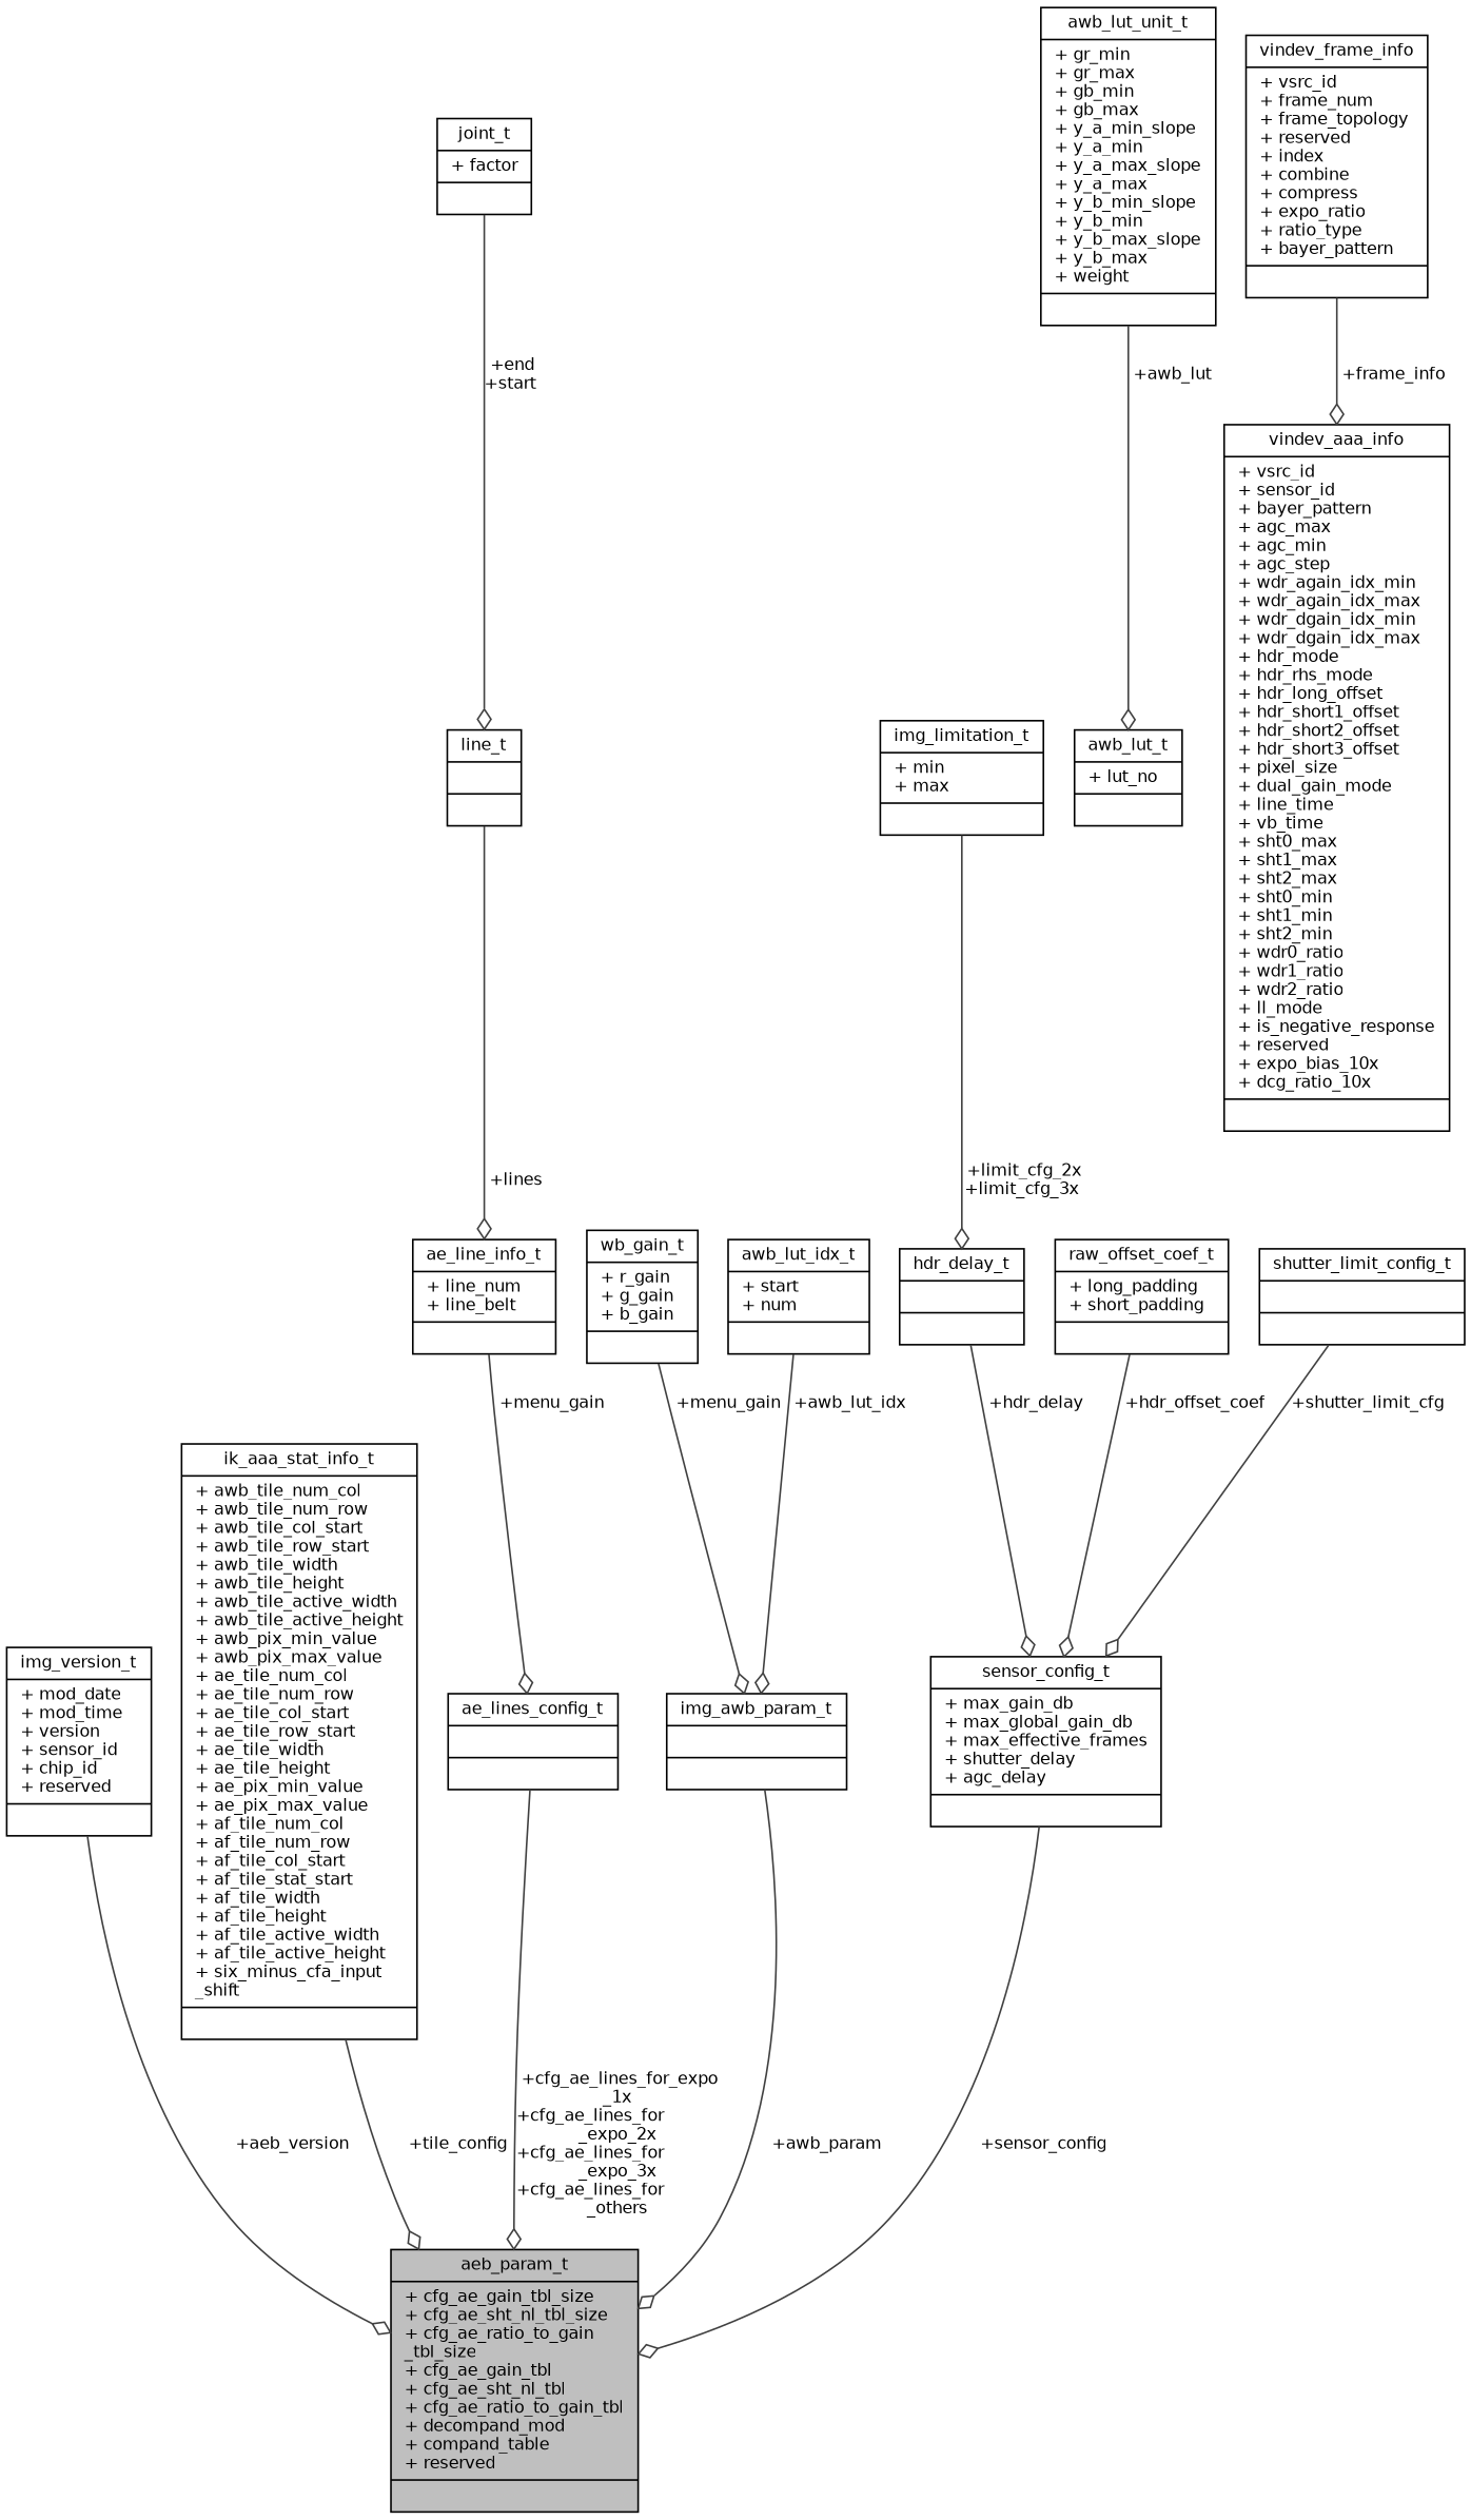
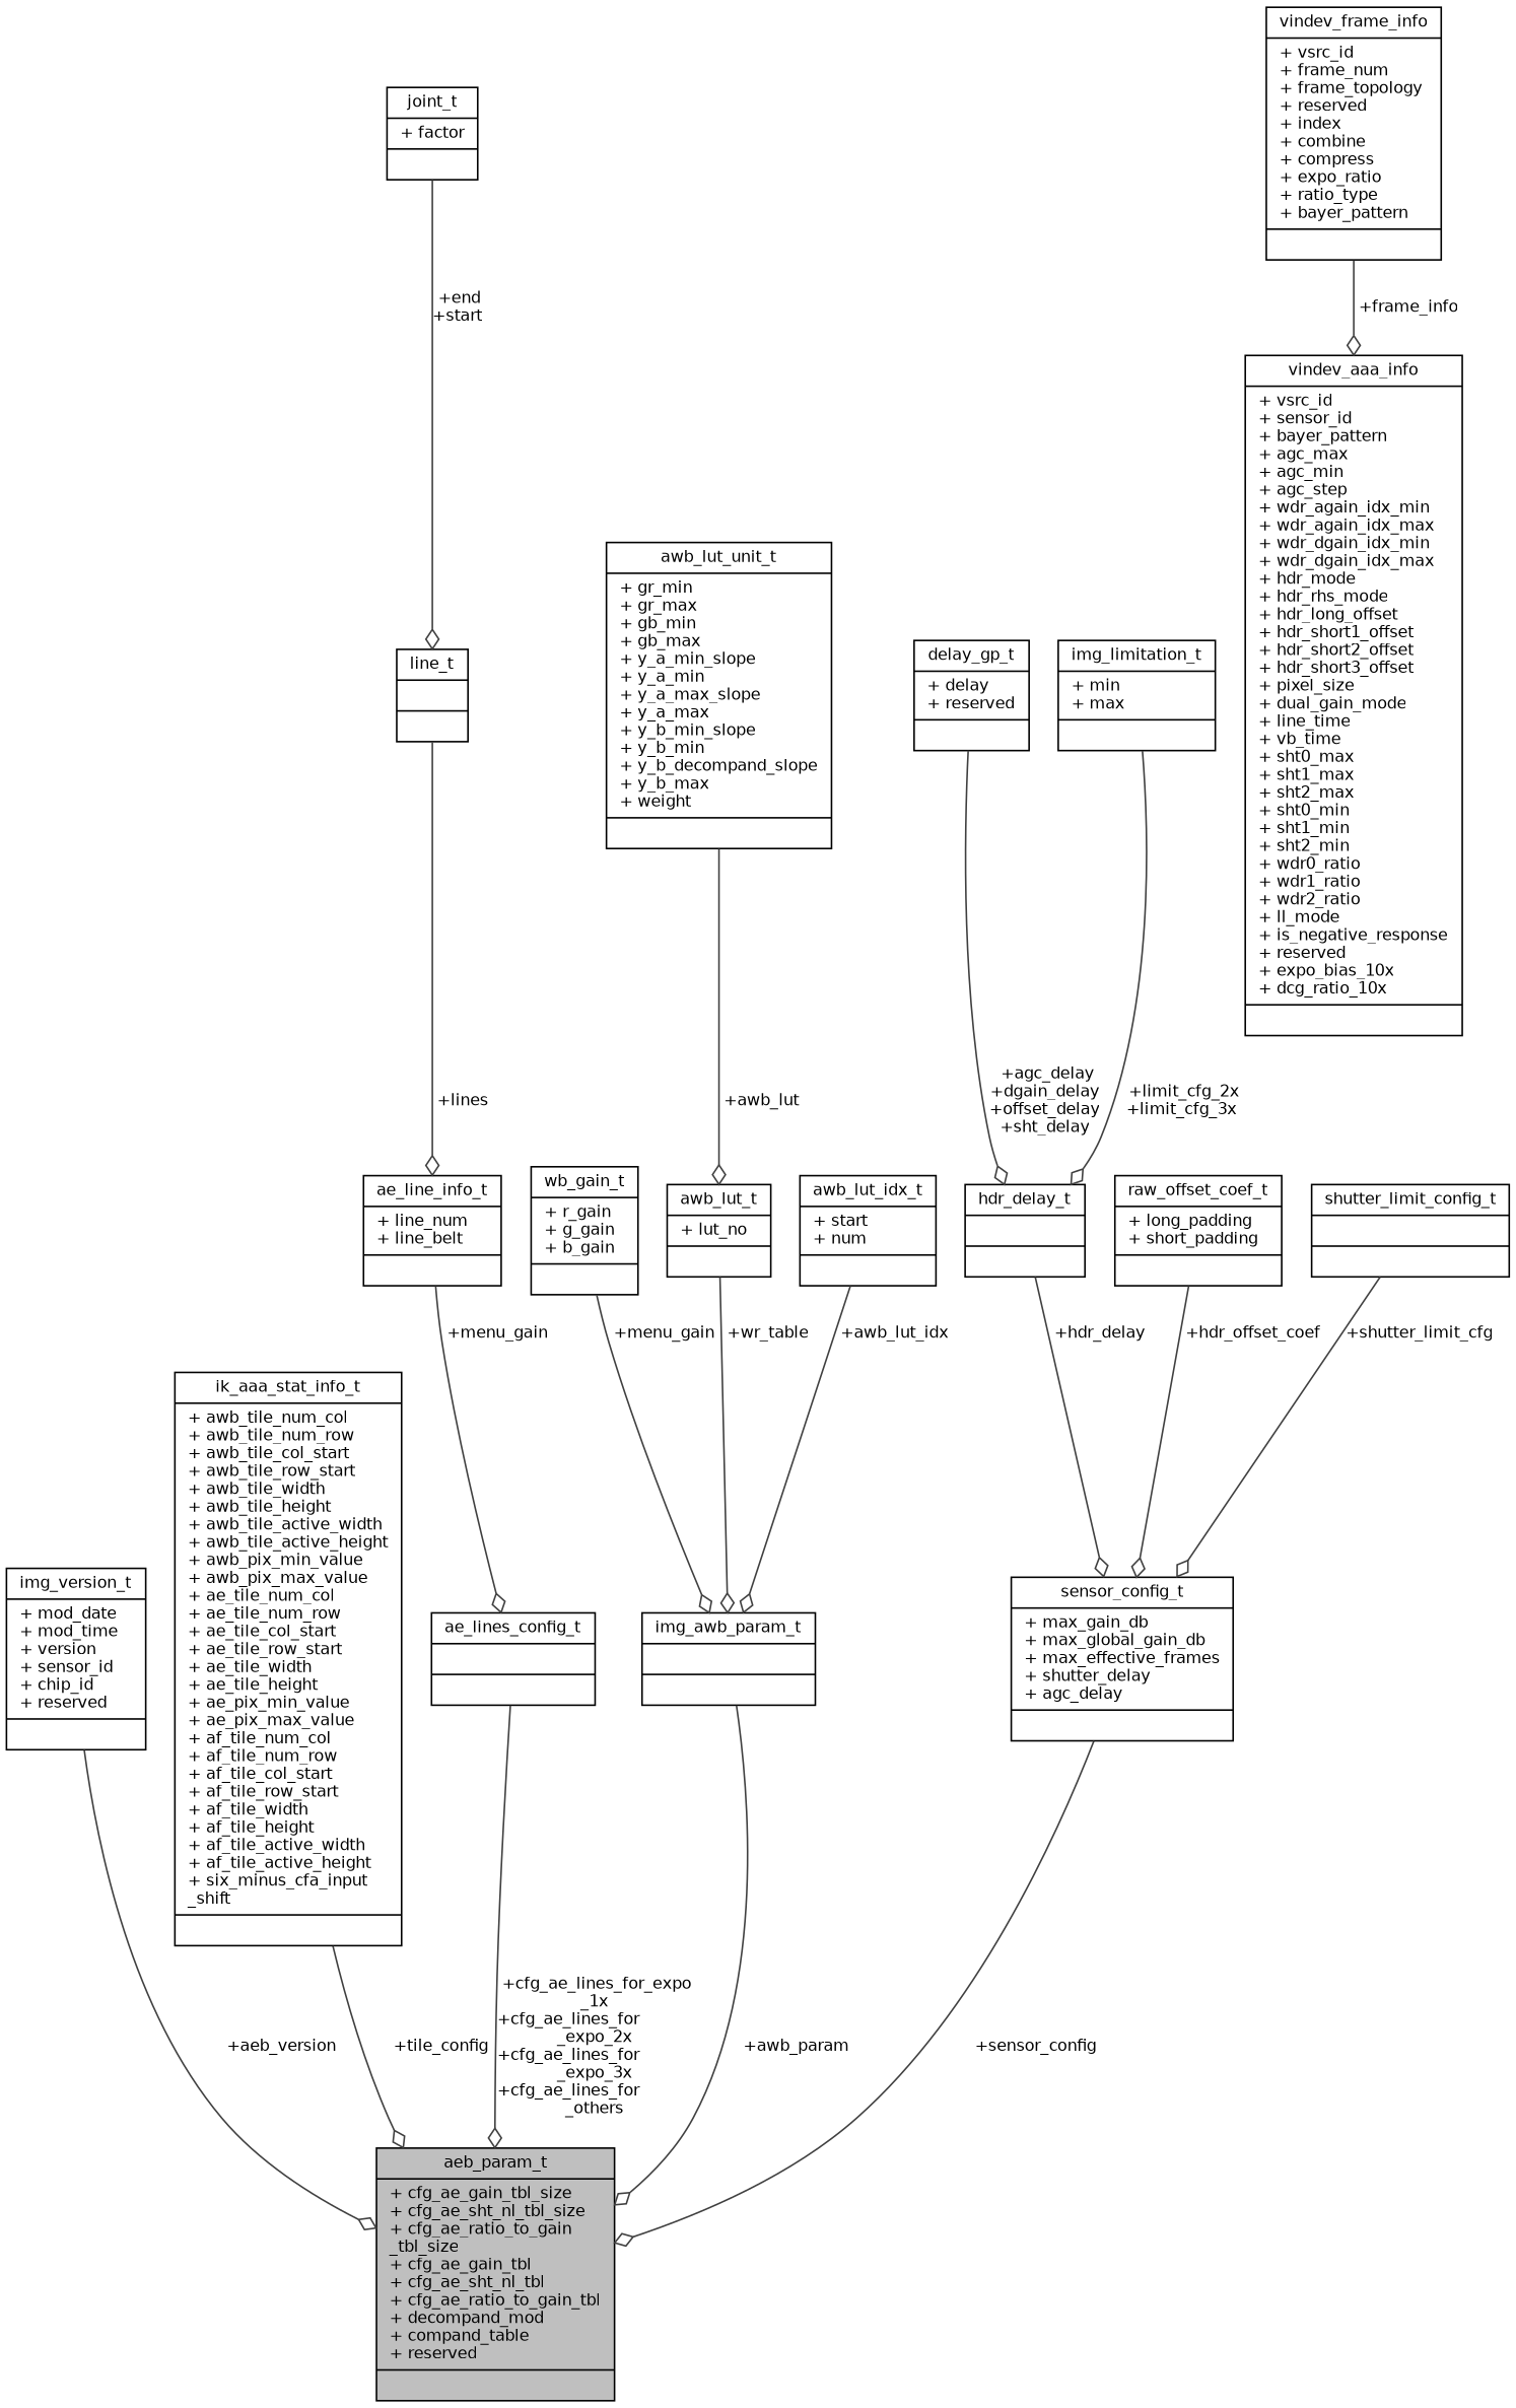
  digraph {
    node [color=black fontname=Helvetica fontsize=10 shape=record]
    edge [arrowhead=odiamond color=grey25 fontname=Helvetica fontsize=10 labelfontname=Helvetica labelfontsize=10 style=solid]
    n1 [fillcolor=grey75 fontcolor=black height=0.2 label="{aeb_param_t\n|+ cfg_ae_gain_tbl_size\l+ cfg_ae_sht_nl_tbl_size\l+ cfg_ae_ratio_to_gain\l_tbl_size\l+ cfg_ae_gain_tbl\l+ cfg_ae_sht_nl_tbl\l+ cfg_ae_ratio_to_gain_tbl\l+ decompand_mod\l+ compand_table\l+ reserved\l|}" style=filled width=0.4]
    n2 [height=0.2 label="{img_version_t\n|+ mod_date\l+ mod_time\l+ version\l+ sensor_id\l+ chip_id\l+ reserved\l|}" width=0.4]
-   n3 [height=0.2 label="{ik_aaa_stat_info_t\n|+ awb_tile_num_col\l+ awb_tile_num_row\l+ awb_tile_col_start\l+ awb_tile_row_start\l+ awb_tile_width\l+ awb_tile_height\l+ awb_tile_active_width\l+ awb_tile_active_height\l+ awb_pix_min_value\l+ awb_pix_max_value\l+ ae_tile_num_col\l+ ae_tile_num_row\l+ ae_tile_col_start\l+ ae_tile_row_start\l+ ae_tile_width\l+ ae_tile_height\l+ ae_pix_min_value\l+ ae_pix_max_value\l+ af_tile_num_col\l+ af_tile_num_row\l+ af_tile_col_start\l+ af_tile_stat_start\l+ af_tile_width\l+ af_tile_height\l+ af_tile_active_width\l+ af_tile_active_height\l+ six_minus_cfa_input\l_shift\l|}" width=0.4]
+   n3 [height=0.2 label="{ik_aaa_stat_info_t\n|+ awb_tile_num_col\l+ awb_tile_num_row\l+ awb_tile_col_start\l+ awb_tile_row_start\l+ awb_tile_width\l+ awb_tile_height\l+ awb_tile_active_width\l+ awb_tile_active_height\l+ awb_pix_min_value\l+ awb_pix_max_value\l+ ae_tile_num_col\l+ ae_tile_num_row\l+ ae_tile_col_start\l+ ae_tile_row_start\l+ ae_tile_width\l+ ae_tile_height\l+ ae_pix_min_value\l+ ae_pix_max_value\l+ af_tile_num_col\l+ af_tile_num_row\l+ af_tile_col_start\l+ af_tile_row_start\l+ af_tile_width\l+ af_tile_height\l+ af_tile_active_width\l+ af_tile_active_height\l+ six_minus_cfa_input\l_shift\l|}" width=0.4]
    n4 [height=0.2 label="{ae_lines_config_t\n||}" width=0.4]
    n5 [height=0.2 label="{ae_line_info_t\n|+ line_num\l+ line_belt\l|}" width=0.4]
    n6 [height=0.2 label="{line_t\n||}" width=0.4]
    n7 [height=0.2 label="{joint_t\n|+ factor\l|}" width=0.4]
    n8 [height=0.2 label="{img_awb_param_t\n||}" width=0.4]
    n9 [height=0.2 label="{wb_gain_t\n|+ r_gain\l+ g_gain\l+ b_gain\l|}" width=0.4]
    n10 [height=0.2 label="{awb_lut_t\n|+ lut_no\l|}" width=0.4]
-   n11 [height=0.2 label="{awb_lut_unit_t\n|+ gr_min\l+ gr_max\l+ gb_min\l+ gb_max\l+ y_a_min_slope\l+ y_a_min\l+ y_a_max_slope\l+ y_a_max\l+ y_b_min_slope\l+ y_b_min\l+ y_b_max_slope\l+ y_b_max\l+ weight\l|}" width=0.4]
+   n11 [height=0.2 label="{awb_lut_unit_t\n|+ gr_min\l+ gr_max\l+ gb_min\l+ gb_max\l+ y_a_min_slope\l+ y_a_min\l+ y_a_max_slope\l+ y_a_max\l+ y_b_min_slope\l+ y_b_min\l+ y_b_decompand_slope\l+ y_b_max\l+ weight\l|}" width=0.4]
    n12 [height=0.2 label="{awb_lut_idx_t\n|+ start\l+ num\l|}" width=0.4]
    n13 [height=0.2 label="{sensor_config_t\n|+ max_gain_db\l+ max_global_gain_db\l+ max_effective_frames\l+ shutter_delay\l+ agc_delay\l|}" width=0.4]
    n14 [height=0.2 label="{hdr_delay_t\n||}" width=0.4]
+   n15 [height=0.2 label="{delay_gp_t\n|+ delay\l+ reserved\l|}" width=0.4]
    n16 [height=0.2 label="{raw_offset_coef_t\n|+ long_padding\l+ short_padding\l|}" width=0.4]
    n17 [height=0.2 label="{vindev_aaa_info\n|+ vsrc_id\l+ sensor_id\l+ bayer_pattern\l+ agc_max\l+ agc_min\l+ agc_step\l+ wdr_again_idx_min\l+ wdr_again_idx_max\l+ wdr_dgain_idx_min\l+ wdr_dgain_idx_max\l+ hdr_mode\l+ hdr_rhs_mode\l+ hdr_long_offset\l+ hdr_short1_offset\l+ hdr_short2_offset\l+ hdr_short3_offset\l+ pixel_size\l+ dual_gain_mode\l+ line_time\l+ vb_time\l+ sht0_max\l+ sht1_max\l+ sht2_max\l+ sht0_min\l+ sht1_min\l+ sht2_min\l+ wdr0_ratio\l+ wdr1_ratio\l+ wdr2_ratio\l+ ll_mode\l+ is_negative_response\l+ reserved\l+ expo_bias_10x\l+ dcg_ratio_10x\l|}" width=0.4]
    n18 [height=0.2 label="{vindev_frame_info\n|+ vsrc_id\l+ frame_num\l+ frame_topology\l+ reserved\l+ index\l+ combine\l+ compress\l+ expo_ratio\l+ ratio_type\l+ bayer_pattern\l|}" width=0.4]
    n19 [height=0.2 label="{shutter_limit_config_t\n||}" width=0.4]
    n20 [height=0.2 label="{img_limitation_t\n|+ min\l+ max\l|}" width=0.4]
    n2 -> n1 [label=" +aeb_version"]
    n3 -> n1 [label=" +tile_config"]
    n4 -> n1 [label=" +cfg_ae_lines_for_expo\l_1x\n+cfg_ae_lines_for\l_expo_2x\n+cfg_ae_lines_for\l_expo_3x\n+cfg_ae_lines_for\l_others"]
    n5 -> n4 [label=" +menu_gain"]
    n6 -> n5 [label=" +lines"]
    n7 -> n6 [label=" +end\n+start"]
    n8 -> n1 [label=" +awb_param"]
    n9 -> n8 [label=" +menu_gain"]
+   n10 -> n8 [label=" +wr_table"]
    n11 -> n10 [label=" +awb_lut"]
    n12 -> n8 [label=" +awb_lut_idx"]
    n13 -> n1 [label=" +sensor_config"]
    n14 -> n13 [label=" +hdr_delay"]
+   n15 -> n14 [label=" +agc_delay\n+dgain_delay\n+offset_delay\n+sht_delay"]
    n16 -> n13 [label=" +hdr_offset_coef"]
    n18 -> n17 [label=" +frame_info"]
    n19 -> n13 [label=" +shutter_limit_cfg"]
    n20 -> n14 [label=" +limit_cfg_2x\n+limit_cfg_3x"]
  }
